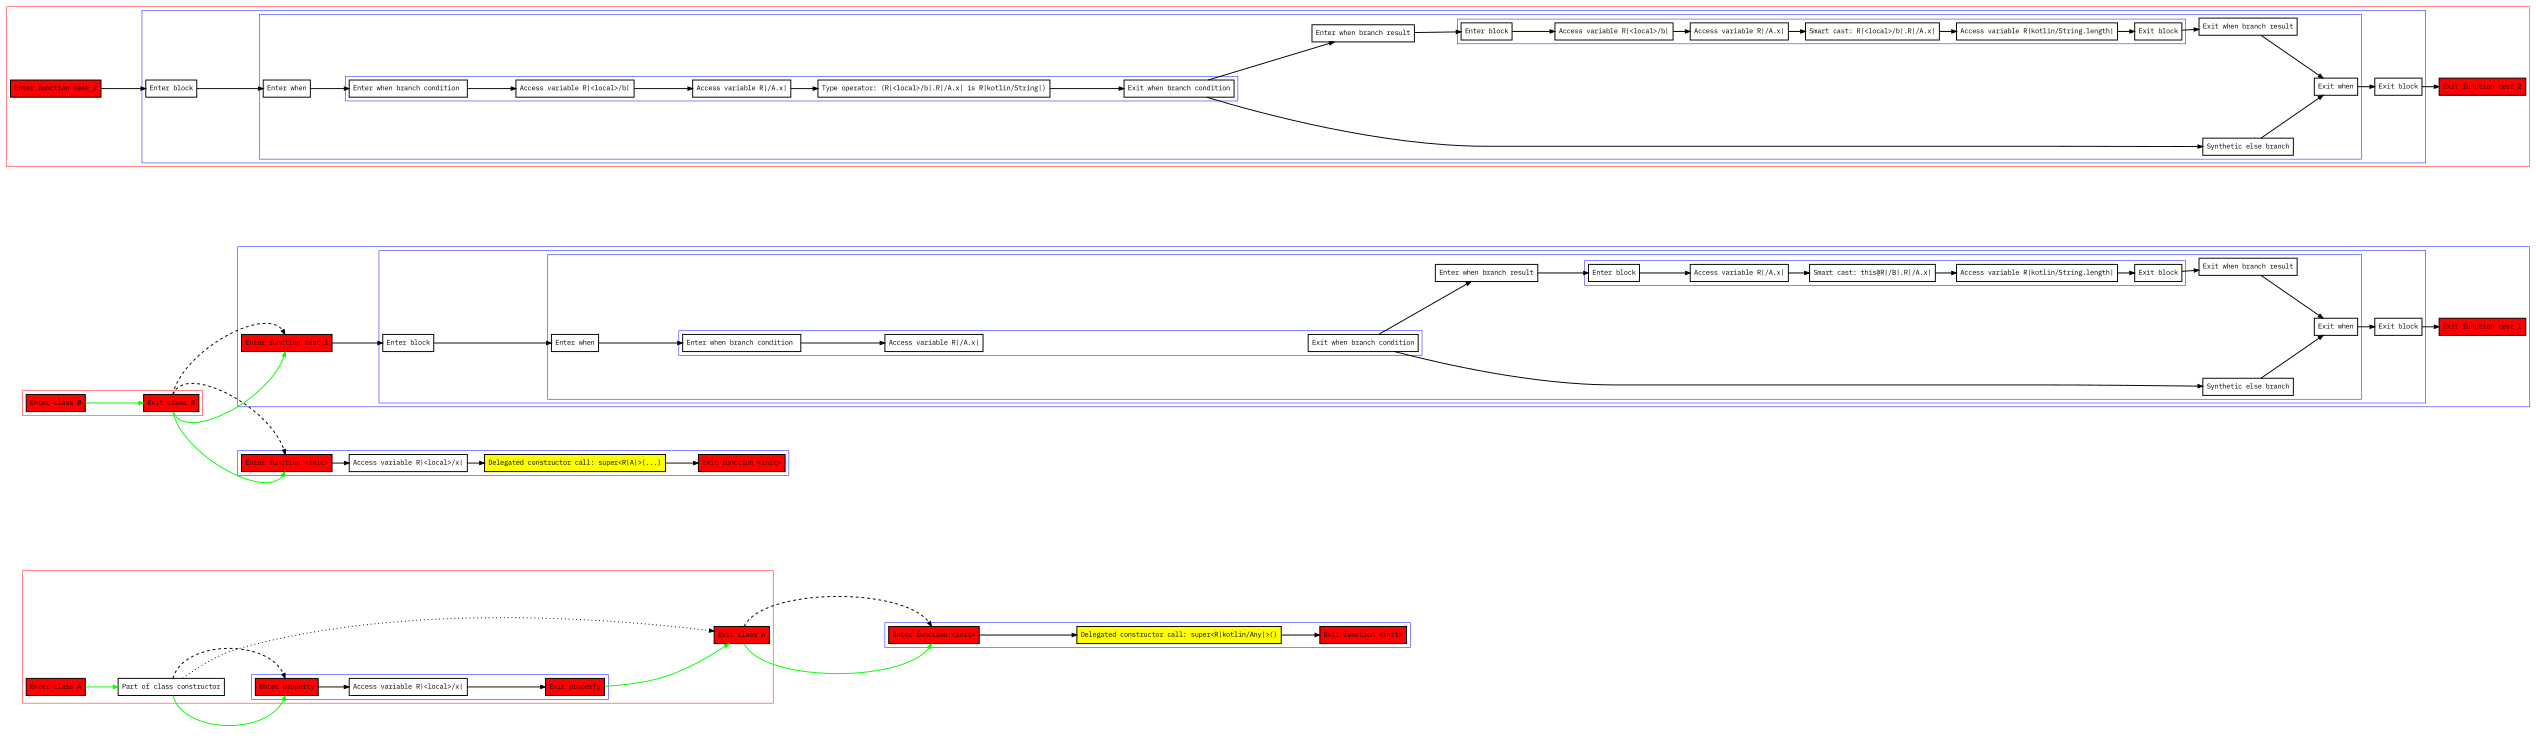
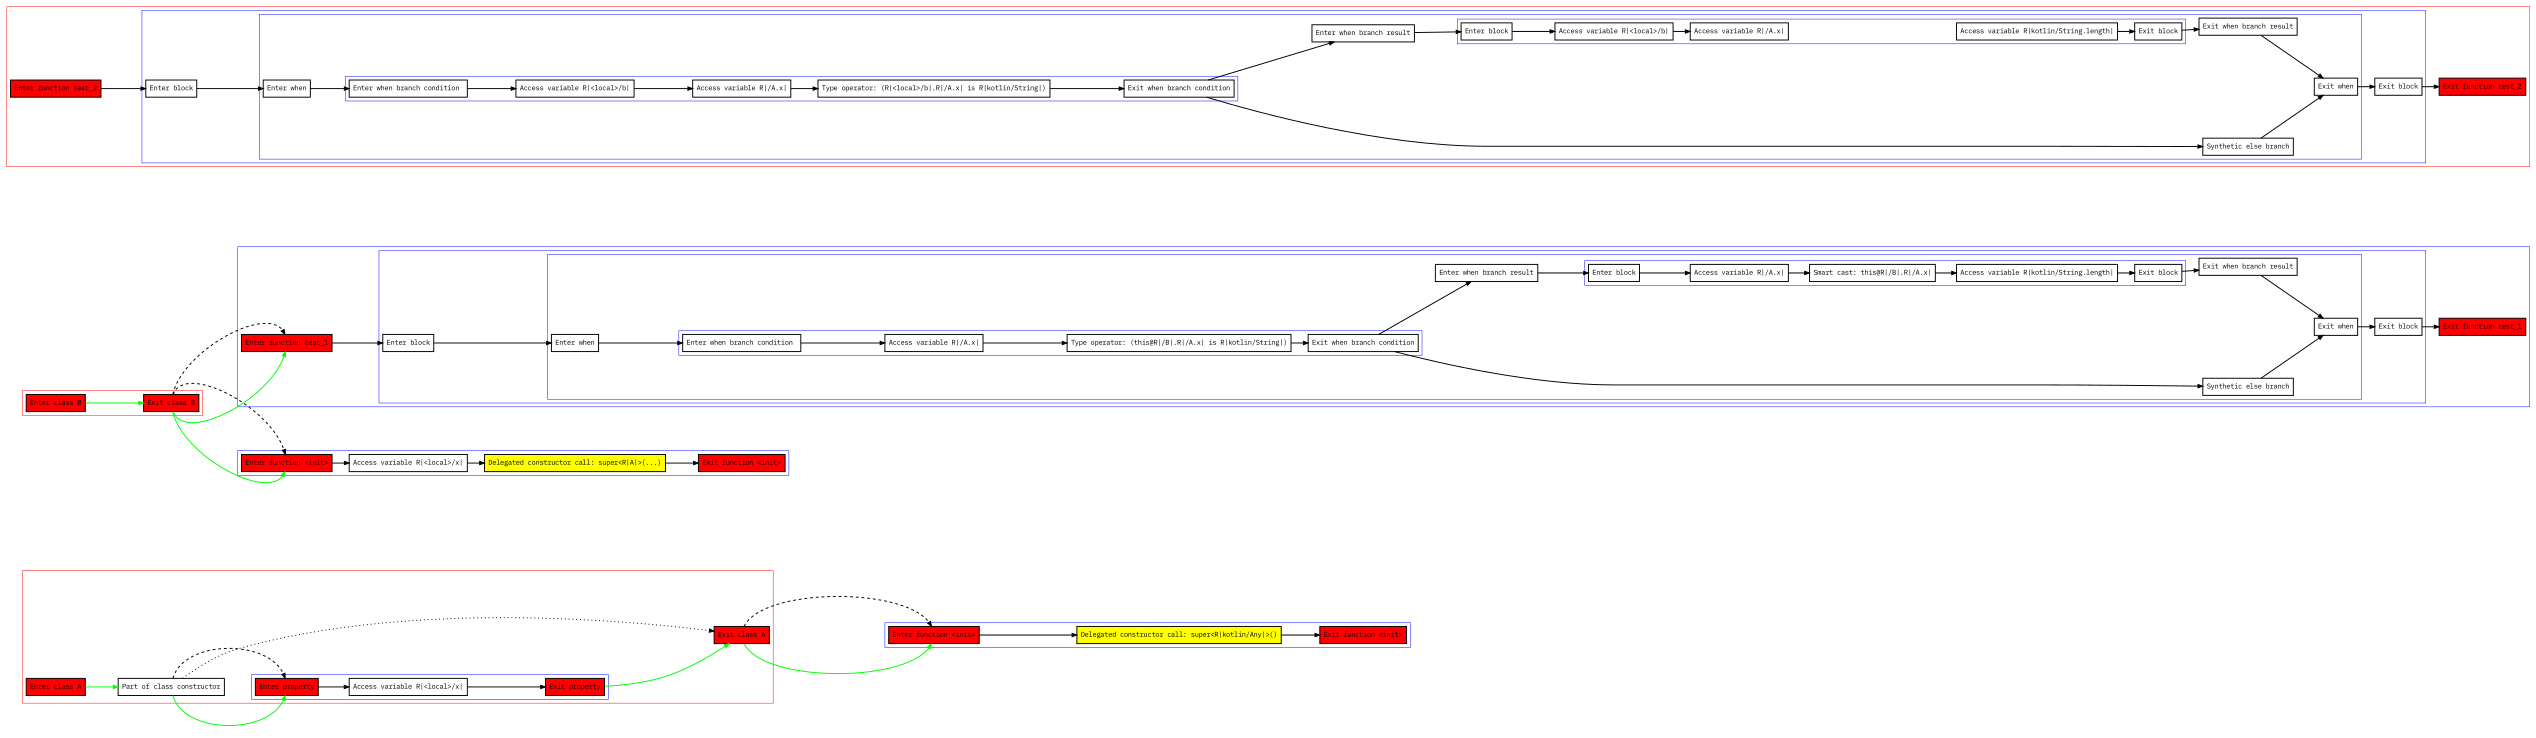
  digraph {
    fontname="IBM Plex Mono"
    nodesep=3
    rankdir=LR
    node [fontname="IBM Plex Mono" penwidth=2 shape=box]
    edge [fontname="IBM Plex Mono" penwidth=2]
    n1 [fillcolor=red label="Enter property" style=filled]
    n2 [label="Access variable R|<local>/x|"]
    n3 [fillcolor=red label="Exit property" style=filled]
    n4 [fillcolor=red label="Enter class A" style=filled]
    n5 [label="Part of class constructor"]
    n6 [fillcolor=red label="Exit class A" style=filled]
    n7 [fillcolor=red label="Enter function <init>" style=filled]
    n8 [fillcolor=yellow label="Delegated constructor call: super<R|kotlin/Any|>()" style=filled]
    n9 [fillcolor=red label="Exit function <init>" style=filled]
    n10 [fillcolor=red label="Enter class B" style=filled]
    n11 [fillcolor=red label="Exit class B" style=filled]
    n12 [label="Enter when branch condition "]
    n13 [label="Access variable R|/A.x|"]
+   n14 [label="Type operator: (this@R|/B|.R|/A.x| is R|kotlin/String|)"]
    n15 [label="Exit when branch condition"]
    n16 [label="Enter block"]
    n17 [label="Access variable R|/A.x|"]
    n18 [label="Smart cast: this@R|/B|.R|/A.x|"]
    n19 [label="Access variable R|kotlin/String.length|"]
    n20 [label="Exit block"]
    n21 [label="Enter when"]
    n22 [label="Synthetic else branch"]
    n23 [label="Enter when branch result"]
    n24 [label="Exit when branch result"]
    n25 [label="Exit when"]
    n26 [label="Enter block"]
    n27 [label="Exit block"]
    n28 [fillcolor=red label="Enter function test_1" style=filled]
    n29 [fillcolor=red label="Exit function test_1" style=filled]
    n30 [fillcolor=red label="Enter function <init>" style=filled]
    n31 [label="Access variable R|<local>/x|"]
    n32 [fillcolor=yellow label="Delegated constructor call: super<R|A|>(...)" style=filled]
    n33 [fillcolor=red label="Exit function <init>" style=filled]
    n34 [label="Enter when branch condition "]
    n35 [label="Access variable R|<local>/b|"]
    n36 [label="Access variable R|/A.x|"]
    n37 [label="Type operator: (R|<local>/b|.R|/A.x| is R|kotlin/String|)"]
    n38 [label="Exit when branch condition"]
    n39 [label="Enter block"]
    n40 [label="Access variable R|<local>/b|"]
    n41 [label="Access variable R|/A.x|"]
-   n42 [label="Smart cast: R|<local>/b|.R|/A.x|"]
    n43 [label="Access variable R|kotlin/String.length|"]
    n44 [label="Exit block"]
    n45 [label="Enter when"]
    n46 [label="Synthetic else branch"]
    n47 [label="Enter when branch result"]
    n48 [label="Exit when branch result"]
    n49 [label="Exit when"]
    n50 [label="Enter block"]
    n51 [label="Exit block"]
    n52 [fillcolor=red label="Enter function test_2" style=filled]
    n53 [fillcolor=red label="Exit function test_2" style=filled]
    subgraph cluster_1 {
      color=red
      n4
      n5
      n6
      subgraph cluster_2 {
        color=blue
        n1
        n2
        n3
      }
    }
    subgraph cluster_3 {
      color=blue
      n7
      n8
      n9
    }
    subgraph cluster_4 {
      color=red
      n10
      n11
    }
    subgraph cluster_5 {
      color=blue
      n28
      n29
      subgraph cluster_6 {
        color=blue
        n26
        n27
        subgraph cluster_7 {
          color=blue
          n21
          n22
          n23
          n24
          n25
          subgraph cluster_8 {
            color=blue
            n12
            n13
+           n14
            n15
          }
          subgraph cluster_9 {
            color=blue
            n16
            n17
            n18
            n19
            n20
          }
        }
      }
    }
    subgraph cluster_10 {
      color=blue
      n30
      n31
      n32
      n33
    }
    subgraph cluster_11 {
      color=red
      n52
      n53
      subgraph cluster_12 {
        color=blue
        n50
        n51
        subgraph cluster_13 {
          color=blue
          n45
          n46
          n47
          n48
          n49
          subgraph cluster_14 {
            color=blue
            n34
            n35
            n36
            n37
            n38
          }
          subgraph cluster_15 {
            color=blue
            n39
            n40
            n41
-           n42
            n43
            n44
          }
        }
      }
    }
    n1 -> n2
    n2 -> n3
    n3 -> n6 [color=green]
    n4 -> n5 [color=green]
    n5 -> n1 [color=green]
    n5 -> n1 [style=dashed]
    n5 -> n6 [style=dotted]
    n6 -> n7 [color=green]
    n6 -> n7 [style=dashed]
    n7 -> n8
    n8 -> n9
    n10 -> n11 [color=green]
    n11 -> n28 [color=green]
    n11 -> n28 [style=dashed]
    n11 -> n30 [color=green]
    n11 -> n30 [style=dashed]
    n12 -> n13
+   n13 -> n14
+   n14 -> n15
    n15 -> n22
    n15 -> n23
    n16 -> n17
    n17 -> n18
    n18 -> n19
    n19 -> n20
    n20 -> n24
    n21 -> n12
    n22 -> n25
    n23 -> n16
    n24 -> n25
    n25 -> n27
    n26 -> n21
    n27 -> n29
    n28 -> n26
    n30 -> n31
    n31 -> n32
    n32 -> n33
    n34 -> n35
    n35 -> n36
    n36 -> n37
    n37 -> n38
    n38 -> n46
    n38 -> n47
    n39 -> n40
    n40 -> n41
-   n41 -> n42
-   n42 -> n43
    n43 -> n44
    n44 -> n48
    n45 -> n34
    n46 -> n49
    n47 -> n39
    n48 -> n49
    n49 -> n51
    n50 -> n45
    n51 -> n53
    n52 -> n50
  }
